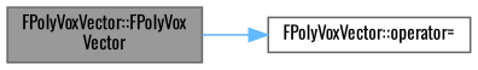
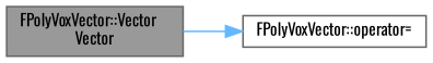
  digraph {
    rankdir=LR
    fontname=Oswald
    node [fontname=Oswald fontsize=10 shape=box style=filled]
-   n1 [color=gray40 fillcolor=grey60 fontcolor=black height=0.2 label="FPolyVoxVector::FPolyVox\lVector" width=0.4]
+   n1 [color=gray40 fillcolor=grey60 fontcolor=black height=0.2 label="FPolyVoxVector::Vector\lVector" width=0.4]
    n2 [color=grey40 fillcolor=white height=0.2 label="FPolyVoxVector::operator=" width=0.4]
    n1 -> n2 [color=steelblue1 fontname=Oswald fontsize=10 labelfontname=Helvetica labelfontsize=10 style=solid]
  }
